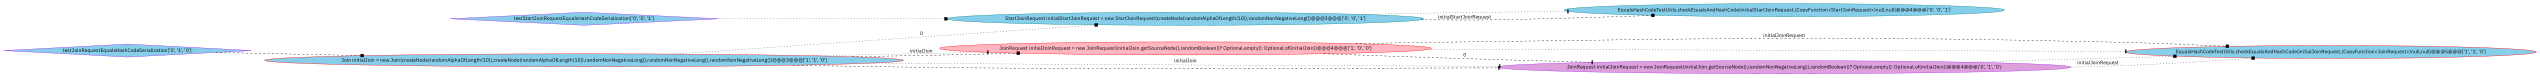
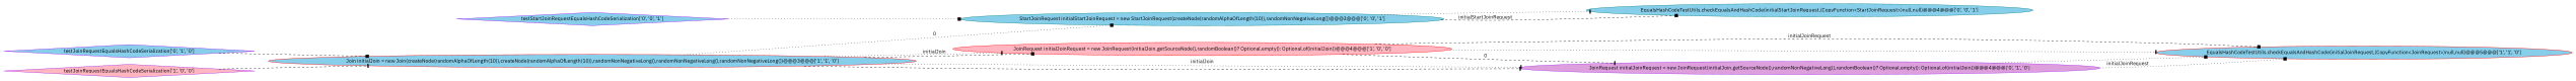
  digraph {
    rankdir=LR
    fontname="IBM Plex Sans"
    node [fillcolor=skyblue shape=ellipse style=filled color=purple fontname="IBM Plex Sans"]
    edge [style=dotted arrowhead=box fontname="IBM Plex Sans"]
    n1 [fillcolor=lightpink label="JoinRequest initialJoinRequest = new JoinRequest(initialJoin.getSourceNode(),randomBoolean()? Optional.empty(): Optional.of(initialJoin))@@@4@@@['1', '0', '0']" color=red]
    n2 [label="EqualsHashCodeTestUtils.checkEqualsAndHashCode(initialJoinRequest,(CopyFunction<JoinRequest>)null,null)@@@5@@@['1', '1', '0']" color=red]
    n3 [fillcolor=plum label="JoinRequest initialJoinRequest = new JoinRequest(initialJoin.getSourceNode(),randomNonNegativeLong(),randomBoolean()? Optional.empty(): Optional.of(initialJoin))@@@4@@@['0', '1', '0']"]
    n4 [label="StartJoinRequest initialStartJoinRequest = new StartJoinRequest(createNode(randomAlphaOfLength(10)),randomNonNegativeLong())@@@3@@@['0', '0', '1']" color=teal]
    n5 [label="EqualsHashCodeTestUtils.checkEqualsAndHashCode(initialStartJoinRequest,(CopyFunction<StartJoinRequest>)null,null)@@@4@@@['0', '0', '1']" color=teal]
    n6 [label="testStartJoinRequestEqualsHashCodeSerialization['0', '0', '1']" shape=diamond]
    n7 [label="testJoinRequestEqualsHashCodeSerialization['0', '1', '0']" shape=diamond]
    n8 [label="Join initialJoin = new Join(createNode(randomAlphaOfLength(10)),createNode(randomAlphaOfLength(10)),randomNonNegativeLong(),randomNonNegativeLong(),randomNonNegativeLong())@@@3@@@['1', '1', '0']" color=red]
+   n9 [fillcolor=lightpink label="testJoinRequestEqualsHashCodeSerialization['1', '0', '0']" shape=diamond]
    n1 -> n2 [label=initialJoinRequest style=dashed]
    n1 -> n2 [arrowhead=tee]
    n1 -> n3 [label=0 style=dashed arrowhead=tee]
    n3 -> n2
    n3 -> n2 [label=initialJoinRequest]
    n4 -> n5 [arrowhead=tee]
    n4 -> n5 [label=initialStartJoinRequest style=dashed]
    n6 -> n4
    n7 -> n8 [style=dashed]
    n8 -> n1 [label=initialJoin arrowhead=tee]
    n8 -> n1 [style=dashed]
    n8 -> n3 [label=initialJoin arrowhead=tee]
    n8 -> n3 [style=dashed arrowhead=tee]
    n8 -> n4 [label=0]
+   n9 -> n8 [style=dashed arrowhead=tee]
  }
